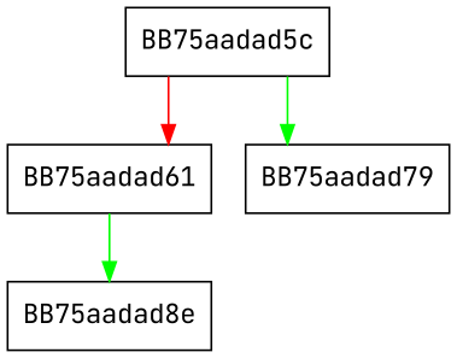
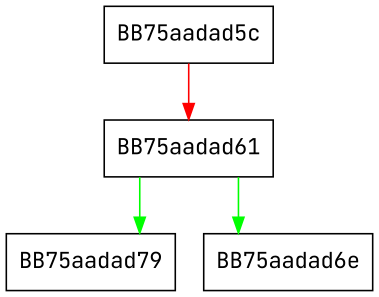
  digraph {
    fontname="JetBrains Mono"
    splines=ortho
    node [fontname="JetBrains Mono" shape=box]
    edge [color=green fontname="JetBrains Mono"]
    BB75aadad61
    BB75aadad79
-   BB75aadad6e [label=BB75aadad8e]
+   BB75aadad6e
    BB75aadad5c
-   BB75aadad5c -> BB75aadad79
+   BB75aadad61 -> BB75aadad79
    BB75aadad61 -> BB75aadad6e
    BB75aadad5c -> BB75aadad61 [color=red]
  }
